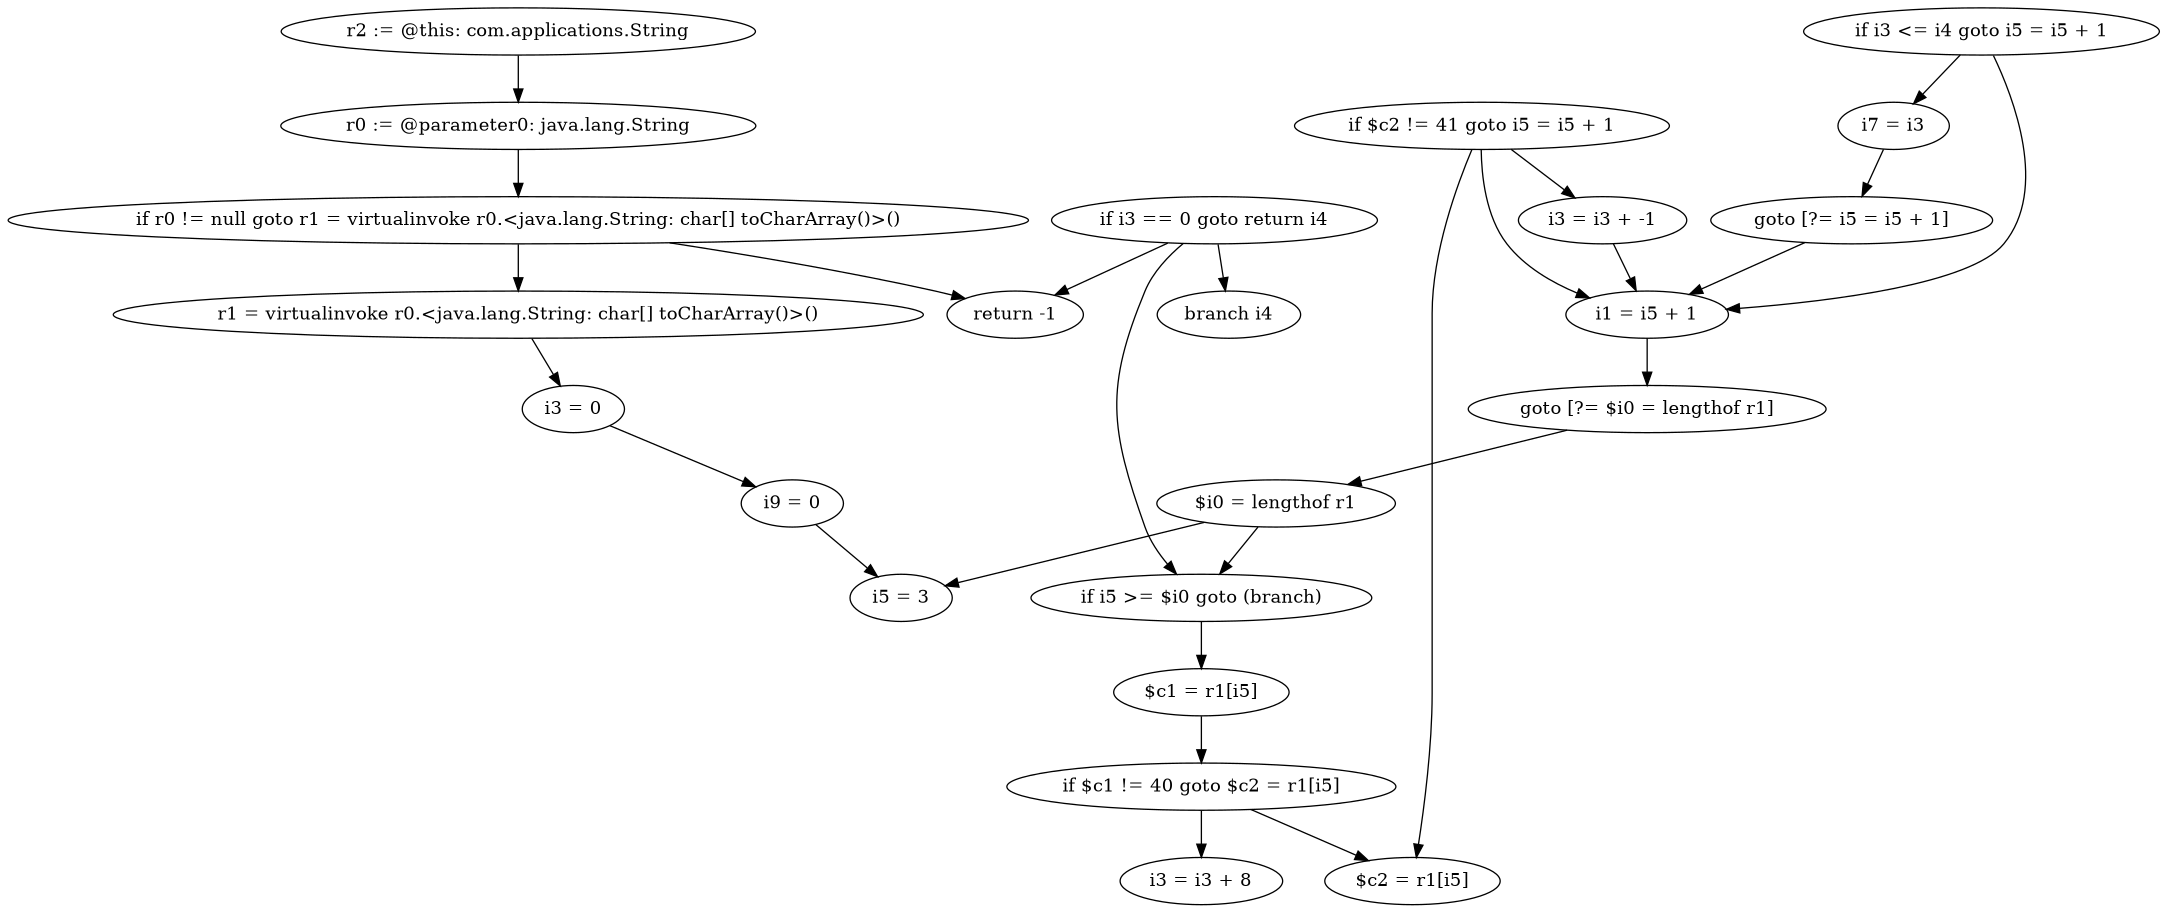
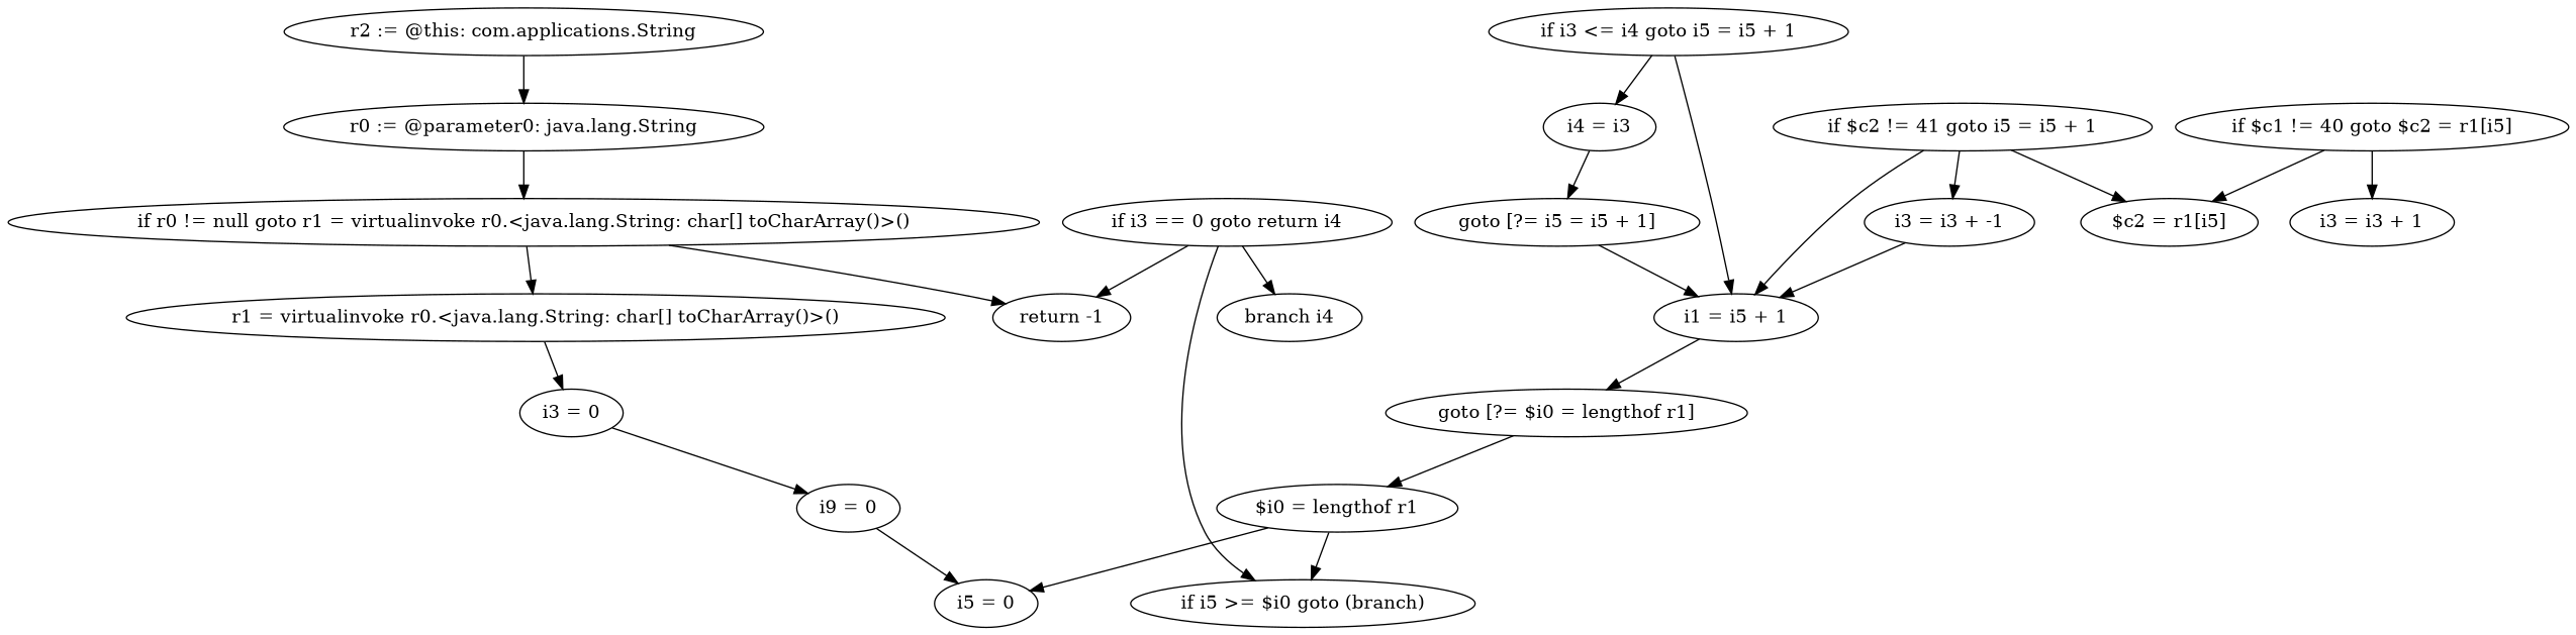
  digraph {
    n1 [label="r2 := @this: com.applications.String"]
    "r0 := @parameter0: java.lang.String"
    "if r0 != null goto r1 = virtualinvoke r0.<java.lang.String: char[] toCharArray()>()"
    "return -1"
    "r1 = virtualinvoke r0.<java.lang.String: char[] toCharArray()>()"
    "i3 = 0"
    n7 [label="i9 = 0"]
-   "i5 = 0" [label="i5 = 3"]
+   "i5 = 0"
    "$i0 = lengthof r1"
    "if i5 >= $i0 goto (branch)"
-   "$c1 = r1[i5]"
    "if $c1 != 40 goto $c2 = r1[i5]"
    "if i3 == 0 goto return i4"
    n14 [label="branch i4"]
-   "i3 = i3 + 1" [label="i3 = i3 + 8"]
+   "i3 = i3 + 1"
    "$c2 = r1[i5]"
    "if i3 <= i4 goto i5 = i5 + 1"
-   "i4 = i3" [label="i7 = i3"]
+   "i4 = i3"
    n19 [label="i1 = i5 + 1"]
    "goto [?= i5 = i5 + 1]"
    "goto [?= $i0 = lengthof r1]"
    "if $c2 != 41 goto i5 = i5 + 1"
    "i3 = i3 + -1"
    n1 -> "r0 := @parameter0: java.lang.String"
    "r0 := @parameter0: java.lang.String" -> "if r0 != null goto r1 = virtualinvoke r0.<java.lang.String: char[] toCharArray()>()"
    "if r0 != null goto r1 = virtualinvoke r0.<java.lang.String: char[] toCharArray()>()" -> "return -1"
    "if r0 != null goto r1 = virtualinvoke r0.<java.lang.String: char[] toCharArray()>()" -> "r1 = virtualinvoke r0.<java.lang.String: char[] toCharArray()>()"
    "r1 = virtualinvoke r0.<java.lang.String: char[] toCharArray()>()" -> "i3 = 0"
    "i3 = 0" -> n7
    n7 -> "i5 = 0"
    "$i0 = lengthof r1" -> "i5 = 0"
    "$i0 = lengthof r1" -> "if i5 >= $i0 goto (branch)"
-   "if i5 >= $i0 goto (branch)" -> "$c1 = r1[i5]"
-   "$c1 = r1[i5]" -> "if $c1 != 40 goto $c2 = r1[i5]"
    "if $c1 != 40 goto $c2 = r1[i5]" -> "i3 = i3 + 1"
    "if $c1 != 40 goto $c2 = r1[i5]" -> "$c2 = r1[i5]"
    "if i3 == 0 goto return i4" -> "return -1"
    "if i3 == 0 goto return i4" -> "if i5 >= $i0 goto (branch)"
    "if i3 == 0 goto return i4" -> n14
    "if i3 <= i4 goto i5 = i5 + 1" -> "i4 = i3"
    "if i3 <= i4 goto i5 = i5 + 1" -> n19
    "i4 = i3" -> "goto [?= i5 = i5 + 1]"
    n19 -> "goto [?= $i0 = lengthof r1]"
    "goto [?= i5 = i5 + 1]" -> n19
    "goto [?= $i0 = lengthof r1]" -> "$i0 = lengthof r1"
    "if $c2 != 41 goto i5 = i5 + 1" -> "$c2 = r1[i5]"
    "if $c2 != 41 goto i5 = i5 + 1" -> n19
    "if $c2 != 41 goto i5 = i5 + 1" -> "i3 = i3 + -1"
    "i3 = i3 + -1" -> n19
  }
